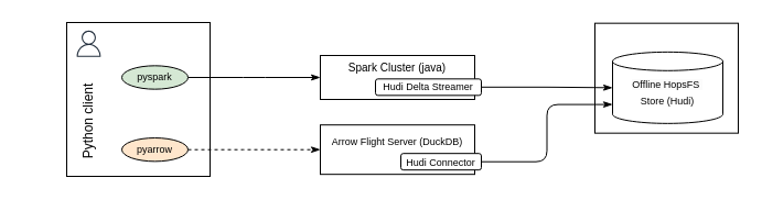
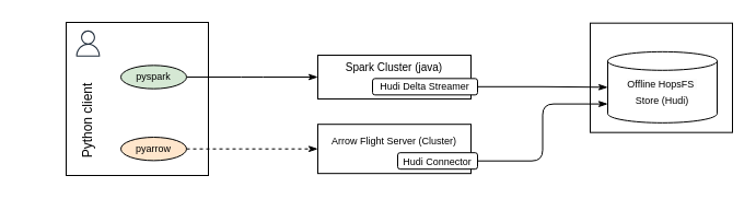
  <mxCell id="0" />
  <mxCell id="1" parent="0" />
  <mxCell id="2" value="" style="rounded=0;whiteSpace=wrap;html=1;" parent="1" vertex="1"><mxGeometry x="60" y="20" width="130" height="140" as="geometry" /></mxCell>
  <mxCell id="3" value="" style="rounded=0;whiteSpace=wrap;html=1;" parent="1" vertex="1"><mxGeometry x="290" y="50" width="140" height="40" as="geometry" /></mxCell>
  <mxCell id="4" value="" style="rounded=0;whiteSpace=wrap;html=1;" parent="1" vertex="1"><mxGeometry x="539" y="20.67" width="130" height="100" as="geometry" /></mxCell>
  <mxCell id="5" value="&lt;p style=&quot;line-height: 100%;&quot;&gt;&lt;br&gt;&lt;/p&gt;" style="shape=cylinder3;whiteSpace=wrap;html=1;boundedLbl=1;backgroundOutline=1;size=8.476;" parent="1" vertex="1"><mxGeometry x="555" y="46.85" width="100" height="65" as="geometry" /></mxCell>
  <mxCell id="6" value="" style="sketch=0;outlineConnect=0;fontColor=#232F3E;gradientColor=none;fillColor=#232F3D;strokeColor=none;dashed=0;verticalLabelPosition=bottom;verticalAlign=top;align=center;html=1;fontSize=12;fontStyle=0;aspect=fixed;pointerEvents=1;shape=mxgraph.aws4.user;rotation=0;" parent="1" vertex="1"><mxGeometry x="68" y="27.33" width="24" height="24" as="geometry" /></mxCell>
  <mxCell id="7" value="&lt;font style=&quot;font-size: 12px;&quot;&gt;Python client&lt;/font&gt;" style="text;html=1;align=center;verticalAlign=middle;whiteSpace=wrap;rounded=0;rotation=270;" parent="1" vertex="1"><mxGeometry x="20" y="99.34" width="120" height="21.33" as="geometry" /></mxCell>
  <mxCell id="8" style="edgeStyle=orthogonalEdgeStyle;rounded=1;orthogonalLoop=1;jettySize=auto;html=1;entryX=0;entryY=0.75;entryDx=0;entryDy=0;endArrow=classicThin;endFill=1;curved=0;dashed=1;" parent="1" source="9" target="21" edge="1"><mxGeometry relative="1" as="geometry" /></mxCell>
  <mxCell id="9" value="&lt;p style=&quot;line-height: 93%;&quot;&gt;&lt;font style=&quot;font-size: 9px;&quot;&gt;pyarrow&lt;/font&gt;&lt;/p&gt;" style="ellipse;whiteSpace=wrap;html=1;verticalAlign=middle;fillColor=#ffe6cc;" parent="1" vertex="1"><mxGeometry x="110" y="125.02" width="60" height="21.344" as="geometry" /></mxCell>
  <mxCell id="10" style="edgeStyle=orthogonalEdgeStyle;rounded=1;orthogonalLoop=1;jettySize=auto;html=1;entryX=0;entryY=0.5;entryDx=0;entryDy=0;curved=0;endArrow=classicThin;endFill=1;" parent="1" source="11" target="3" edge="1"><mxGeometry relative="1" as="geometry" /></mxCell>
  <mxCell id="11" value="&lt;p style=&quot;line-height: 93%;&quot;&gt;&lt;font style=&quot;font-size: 9px;&quot;&gt;pyspark&lt;/font&gt;&lt;/p&gt;" style="ellipse;whiteSpace=wrap;html=1;verticalAlign=middle;fillColor=#d5e8d4;" parent="1" vertex="1"><mxGeometry x="110" y="59.327" width="60" height="21.344" as="geometry" /></mxCell>
  <mxCell id="12" value="" style="group" parent="1" connectable="0" vertex="1"><mxGeometry x="340" y="71.33" width="96" height="23.67" as="geometry" /></mxCell>
  <mxCell id="13" value="" style="group" parent="12" connectable="0" vertex="1"><mxGeometry width="96" height="23.67" as="geometry" /></mxCell>
  <mxCell id="14" value="" style="group;horizontal=1;verticalAlign=middle;" parent="13" connectable="0" vertex="1"><mxGeometry y="0.002" width="96" height="23.668" as="geometry" /></mxCell>
  <mxCell id="15" value="" style="rounded=1;whiteSpace=wrap;html=1;" parent="14" vertex="1"><mxGeometry width="96" height="14.999" as="geometry" /></mxCell>
  <mxCell id="16" value="&lt;p style=&quot;line-height: 0%;&quot;&gt;&lt;span style=&quot;font-size: 9px;&quot;&gt;Hudi Delta Streamer&lt;/span&gt;&lt;/p&gt;&lt;p&gt;&lt;/p&gt;" style="text;html=1;align=center;verticalAlign=middle;whiteSpace=wrap;rounded=0;rotation=0;horizontal=1;" parent="14" vertex="1"><mxGeometry x="3.824" y="-0.333" width="88.352" height="14.999" as="geometry" /></mxCell>
  <mxCell id="17" value="&lt;span style=&quot;caret-color: rgb(0, 0, 0); color: rgb(0, 0, 0); font-family: Helvetica; font-size: 9px; font-style: normal; font-variant-caps: normal; font-weight: 400; letter-spacing: normal; orphans: auto; text-align: center; text-indent: 0px; text-transform: none; white-space: normal; widows: auto; word-spacing: 0px; -webkit-text-stroke-width: 0px; background-color: rgb(251, 251, 251); text-decoration: none; display: inline !important; float: none;&quot;&gt;Offline HopsFS&amp;nbsp;&lt;/span&gt;&lt;div&gt;&lt;span style=&quot;font-size: 9px;&quot;&gt;Store (Hudi)&lt;/span&gt;&lt;/div&gt;" style="text;html=1;align=center;verticalAlign=middle;whiteSpace=wrap;rounded=0;" parent="1" vertex="1"><mxGeometry x="555" y="60.85" width="100" height="45" as="geometry" /></mxCell>
  <mxCell id="18" value="&lt;font style=&quot;font-size: 10px;&quot;&gt;Spark Cluster (java)&lt;/font&gt;" style="text;html=1;align=center;verticalAlign=middle;whiteSpace=wrap;rounded=0;rotation=0;" parent="1" vertex="1"><mxGeometry x="290" y="50" width="140" height="21.33" as="geometry" /></mxCell>
  <mxCell id="19" value="" style="group" parent="1" connectable="0" vertex="1"><mxGeometry x="290" y="113.2" width="184" height="44.98" as="geometry" /></mxCell>
  <mxCell id="20" value="" style="rounded=0;whiteSpace=wrap;html=1;glass=0;" parent="19" vertex="1"><mxGeometry width="140" height="44.97" as="geometry" /></mxCell>
- <mxCell id="21" value="&lt;p style=&quot;line-height: 100%;&quot;&gt;&lt;font style=&quot;font-size: 9px;&quot;&gt;Arrow Flight Server (DuckDB)&lt;/font&gt;&lt;/p&gt;" style="text;html=1;align=center;verticalAlign=middle;whiteSpace=wrap;rounded=0;" parent="19" vertex="1"><mxGeometry width="140" height="30" as="geometry" /></mxCell>
+ <mxCell id="21" value="&lt;p style=&quot;line-height: 100%;&quot;&gt;&lt;font style=&quot;font-size: 9px;&quot;&gt;Arrow Flight Server (Cluster)&lt;/font&gt;&lt;/p&gt;" style="text;html=1;align=center;verticalAlign=middle;whiteSpace=wrap;rounded=0;" parent="19" vertex="1"><mxGeometry width="140" height="30" as="geometry" /></mxCell>
  <mxCell id="22" value="" style="group" parent="19" connectable="0" vertex="1"><mxGeometry x="57" y="24.98" width="73" height="15" as="geometry" /></mxCell>
  <mxCell id="23" value="" style="rounded=1;whiteSpace=wrap;html=1;" parent="19" vertex="1"><mxGeometry x="72.997" y="25.982" width="73" height="14.998" as="geometry" /></mxCell>
  <mxCell id="24" value="&lt;p style=&quot;line-height: 0%;&quot;&gt;&lt;span style=&quot;font-size: 9px;&quot;&gt;Hudi Connector&lt;/span&gt;&lt;/p&gt;&lt;p&gt;&lt;/p&gt;" style="text;html=1;align=center;verticalAlign=middle;whiteSpace=wrap;rounded=0;rotation=0;horizontal=1;" parent="19" vertex="1"><mxGeometry x="75.907" y="25.98" width="67.184" height="14.998" as="geometry" /></mxCell>
  <mxCell id="25" style="edgeStyle=orthogonalEdgeStyle;rounded=1;orthogonalLoop=1;jettySize=auto;html=1;entryX=0;entryY=0.5;entryDx=0;entryDy=0;entryPerimeter=0;endArrow=classicThin;endFill=1;curved=0;" parent="1" source="15" target="5" edge="1"><mxGeometry relative="1" as="geometry" /></mxCell>
  <mxCell id="26" style="edgeStyle=orthogonalEdgeStyle;rounded=1;orthogonalLoop=1;jettySize=auto;html=1;entryX=0;entryY=0.75;entryDx=0;entryDy=0;curved=0;endArrow=classicThin;endFill=1;" parent="1" source="23" target="17" edge="1"><mxGeometry relative="1" as="geometry" /></mxCell>
